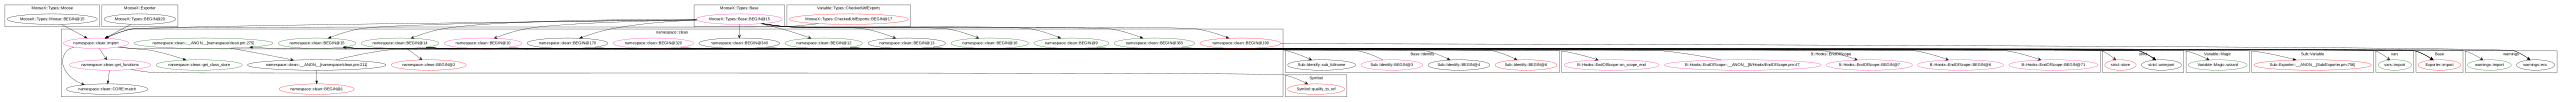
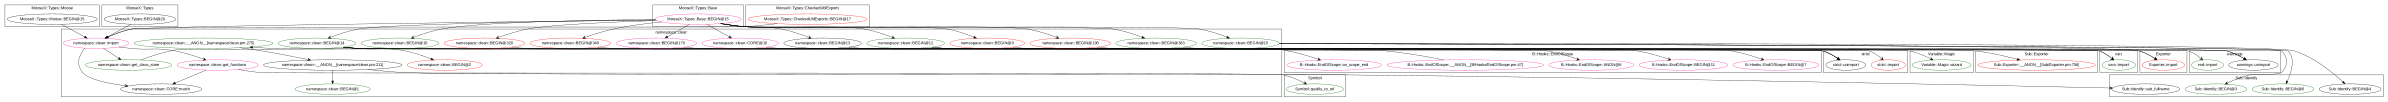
  digraph {
    fontname="Liberation Sans"
    node [color=darkgreen fontname="Liberation Sans"]
    edge [arrowhead=vee fontname="Liberation Sans"]
-   "warnings::unimport" [color=black label="warnings::end"]
-   "warnings::import"
-   "Symbol::qualify_to_ref" [color=red]
+   "warnings::unimport" [color=black]
+   "warnings::import" [label="end::import"]
+   "Symbol::qualify_to_ref"
    "vars::import"
-   "Sub::Identify::BEGIN@3" [color=deeppink]
+   "Sub::Identify::BEGIN@3"
    "Sub::Identify::sub_fullname" [color=black]
-   "Sub::Identify::BEGIN@6" [color=red]
+   "Sub::Identify::BEGIN@6"
    "Sub::Identify::BEGIN@4" [color=black]
    "B::Hooks::EndOfScope::BEGIN@7" [color=deeppink]
-   "B::Hooks::EndOfScope::BEGIN@11" [color=deeppink label="B::Hooks::EndOfScope::BEGIN@71"]
+   "B::Hooks::EndOfScope::BEGIN@11" [color=deeppink]
    "B::Hooks::EndOfScope::__ANON__[B/Hooks/EndOfScope.pm:47]" [color=deeppink]
    "B::Hooks::EndOfScope::on_scope_end" [color=deeppink]
-   "B::Hooks::EndOfScope::BEGIN@6" [color=deeppink]
+   "B::Hooks::EndOfScope::BEGIN@6" [color=deeppink label="B::Hooks::EndOfScope::ANON@6"]
    "Variable::Magic::wizard"
    "MooseX::Types::Moose::BEGIN@15" [color=black]
-   "namespace::clean::BEGIN@340" [color=black]
+   "namespace::clean::BEGIN@340" [color=red]
    "namespace::clean::BEGIN@14"
    "namespace::clean::get_functions" [color=deeppink]
    "namespace::clean::BEGIN@12"
    "namespace::clean::BEGIN@13" [color=black]
    "namespace::clean::BEGIN@16"
    "namespace::clean::BEGIN@383"
-   "namespace::clean::BEGIN@10" [color=deeppink]
+   "namespace::clean::BEGIN@10" [color=deeppink label="namespace::clean::CORE@10"]
    "namespace::clean::__ANON__[namespace/clean.pm:275]"
-   "namespace::clean::BEGIN@1" [color=red]
+   "namespace::clean::BEGIN@1"
    "namespace::clean::BEGIN@2" [color=red]
    "namespace::clean::__ANON__[namespace/clean.pm:211]" [color=black]
-   "namespace::clean::BEGIN@320" [color=deeppink]
-   "namespace::clean::BEGIN@9"
+   "namespace::clean::BEGIN@320" [color=red]
+   "namespace::clean::BEGIN@9" [color=red]
    "namespace::clean::get_class_store"
    "namespace::clean::BEGIN@15"
    "namespace::clean::import" [color=deeppink]
    "namespace::clean::CORE:match" [color=black]
    "namespace::clean::BEGIN@190" [color=red]
-   "namespace::clean::BEGIN@170" [color=black]
+   "namespace::clean::BEGIN@170" [color=deeppink]
    "Sub::Exporter::__ANON__[Sub/Exporter.pm:756]" [color=red]
-   "strict::import" [color=red label="strict::store"]
+   "strict::import" [color=red]
    "strict::unimport" [color=black]
    "MooseX::Types::BEGIN@20" [color=black]
    "Exporter::import" [color=red]
    "MooseX::Types::Base::BEGIN@15" [color=deeppink]
    "MooseX::Types::CheckedUtilExports::BEGIN@17" [color=red]
    subgraph cluster_1 {
      label=warnings
      "warnings::unimport"
      "warnings::import"
    }
    subgraph cluster_2 {
      label=Symbol
      "Symbol::qualify_to_ref"
    }
    subgraph cluster_3 {
      label=vars
      "vars::import"
    }
    subgraph cluster_4 {
-     label="Base::Identify"
+     label="Sub::Identify"
      "Sub::Identify::BEGIN@3"
      "Sub::Identify::sub_fullname"
      "Sub::Identify::BEGIN@6"
      "Sub::Identify::BEGIN@4"
    }
    subgraph cluster_5 {
      label="B::Hooks::EndOfScope"
      "B::Hooks::EndOfScope::BEGIN@7"
      "B::Hooks::EndOfScope::BEGIN@11"
      "B::Hooks::EndOfScope::__ANON__[B/Hooks/EndOfScope.pm:47]"
      "B::Hooks::EndOfScope::on_scope_end"
      "B::Hooks::EndOfScope::BEGIN@6"
    }
    subgraph cluster_6 {
      label="Variable::Magic"
      "Variable::Magic::wizard"
    }
    subgraph cluster_7 {
      label="MooseX::Types::Moose"
      "MooseX::Types::Moose::BEGIN@15"
    }
    subgraph cluster_8 {
      label="namespace::clean"
      "namespace::clean::BEGIN@340"
      "namespace::clean::BEGIN@14"
      "namespace::clean::get_functions"
      "namespace::clean::BEGIN@12"
      "namespace::clean::BEGIN@13"
      "namespace::clean::BEGIN@16"
      "namespace::clean::BEGIN@383"
      "namespace::clean::BEGIN@10"
      "namespace::clean::__ANON__[namespace/clean.pm:275]"
      "namespace::clean::BEGIN@1"
      "namespace::clean::BEGIN@2"
      "namespace::clean::__ANON__[namespace/clean.pm:211]"
      "namespace::clean::BEGIN@320"
      "namespace::clean::BEGIN@9"
      "namespace::clean::get_class_store"
      "namespace::clean::BEGIN@15"
      "namespace::clean::import"
      "namespace::clean::CORE:match"
      "namespace::clean::BEGIN@190"
      "namespace::clean::BEGIN@170"
    }
    subgraph cluster_9 {
-     label="Sub::Variable"
+     label="Sub::Exporter"
      "Sub::Exporter::__ANON__[Sub/Exporter.pm:756]"
    }
    subgraph cluster_10 {
      label="strict"
      "strict::import"
      "strict::unimport"
    }
    subgraph cluster_11 {
-     label="MooseX::Exporter"
+     label="MooseX::Types"
      "MooseX::Types::BEGIN@20"
    }
    subgraph cluster_12 {
-     label=Base
+     label=Exporter
      "Exporter::import"
    }
    subgraph cluster_13 {
      label="MooseX::Types::Base"
      "MooseX::Types::Base::BEGIN@15"
    }
    subgraph cluster_14 {
-     label="Variable::Types::CheckedUtilExports"
+     label="MooseX::Types::CheckedUtilExports"
      "MooseX::Types::CheckedUtilExports::BEGIN@17"
    }
    "B::Hooks::EndOfScope::__ANON__[B/Hooks/EndOfScope.pm:47]" -> "namespace::clean::__ANON__[namespace/clean.pm:275]" [arrowhead=normal]
    "MooseX::Types::Moose::BEGIN@15" -> "namespace::clean::import" [arrowhead=normal]
    "namespace::clean::BEGIN@340" -> "strict::unimport" [arrowhead=normal]
    "namespace::clean::BEGIN@14" -> "B::Hooks::EndOfScope::BEGIN@7"
    "namespace::clean::BEGIN@14" -> "B::Hooks::EndOfScope::BEGIN@11"
    "namespace::clean::BEGIN@14" -> "B::Hooks::EndOfScope::BEGIN@6"
    "namespace::clean::BEGIN@14" -> "Variable::Magic::wizard"
-   "namespace::clean::BEGIN@14" -> "namespace::clean::BEGIN@2"
+   "namespace::clean::BEGIN@14" -> "namespace::clean::BEGIN@2" [arrowhead=normal]
    "namespace::clean::BEGIN@14" -> "Sub::Exporter::__ANON__[Sub/Exporter.pm:756]" [arrowhead=normal]
    "namespace::clean::get_functions" -> "Symbol::qualify_to_ref"
    "namespace::clean::get_functions" -> "namespace::clean::CORE:match" [arrowhead=normal]
    "namespace::clean::BEGIN@12" -> "vars::import"
    "namespace::clean::BEGIN@12" -> "Exporter::import" [arrowhead=normal]
-   "namespace::clean::BEGIN@13" -> "Exporter::import"
+   "namespace::clean::BEGIN@13" -> "vars::import"
    "namespace::clean::BEGIN@383" -> "warnings::unimport" [arrowhead=normal]
    "namespace::clean::BEGIN@10" -> "strict::import"
    "namespace::clean::__ANON__[namespace/clean.pm:275]" -> "namespace::clean::__ANON__[namespace/clean.pm:211]"
    "namespace::clean::__ANON__[namespace/clean.pm:211]" -> "Sub::Identify::sub_fullname"
    "namespace::clean::__ANON__[namespace/clean.pm:211]" -> "namespace::clean::BEGIN@1" [arrowhead=normal]
    "namespace::clean::BEGIN@320" -> "strict::unimport" [arrowhead=normal]
    "namespace::clean::BEGIN@9" -> "warnings::import"
-   "Sub::Identify::BEGIN@3" -> "namespace::clean::BEGIN@15"
+   "namespace::clean::BEGIN@15" -> "Sub::Identify::BEGIN@3"
    "namespace::clean::BEGIN@15" -> "Sub::Identify::BEGIN@6" [arrowhead=normal]
    "namespace::clean::BEGIN@15" -> "Sub::Identify::BEGIN@4" [arrowhead=normal]
    "namespace::clean::BEGIN@15" -> "Exporter::import"
-   "namespace::clean::import" -> "B::Hooks::EndOfScope::on_scope_end"
+   "namespace::clean::get_class_store" -> "B::Hooks::EndOfScope::on_scope_end"
    "namespace::clean::import" -> "namespace::clean::get_functions"
    "namespace::clean::import" -> "namespace::clean::get_class_store" [arrowhead=normal]
    "namespace::clean::import" -> "namespace::clean::CORE:match"
    "namespace::clean::BEGIN@190" -> "warnings::unimport"
    "namespace::clean::BEGIN@170" -> "strict::unimport"
    "MooseX::Types::BEGIN@20" -> "namespace::clean::import" [arrowhead=normal]
    "MooseX::Types::Base::BEGIN@15" -> "namespace::clean::BEGIN@340"
    "MooseX::Types::Base::BEGIN@15" -> "namespace::clean::BEGIN@14"
    "MooseX::Types::Base::BEGIN@15" -> "namespace::clean::BEGIN@12"
    "MooseX::Types::Base::BEGIN@15" -> "namespace::clean::BEGIN@13"
    "MooseX::Types::Base::BEGIN@15" -> "namespace::clean::BEGIN@16"
    "MooseX::Types::Base::BEGIN@15" -> "namespace::clean::BEGIN@383" [arrowhead=normal]
    "MooseX::Types::Base::BEGIN@15" -> "namespace::clean::BEGIN@10"
+   "MooseX::Types::Base::BEGIN@15" -> "namespace::clean::BEGIN@320"
    "MooseX::Types::Base::BEGIN@15" -> "namespace::clean::BEGIN@9" [arrowhead=normal]
    "MooseX::Types::Base::BEGIN@15" -> "namespace::clean::BEGIN@15" [arrowhead=normal]
    "MooseX::Types::Base::BEGIN@15" -> "namespace::clean::import" [arrowhead=normal]
-   "MooseX::Types::Base::BEGIN@15" -> "namespace::clean::BEGIN@190" [arrowhead=normal]
+   "MooseX::Types::Base::BEGIN@15" -> "namespace::clean::BEGIN@190"
    "MooseX::Types::Base::BEGIN@15" -> "namespace::clean::BEGIN@170" [arrowhead=normal]
    "MooseX::Types::CheckedUtilExports::BEGIN@17" -> "namespace::clean::import" [arrowhead=normal]
  }
